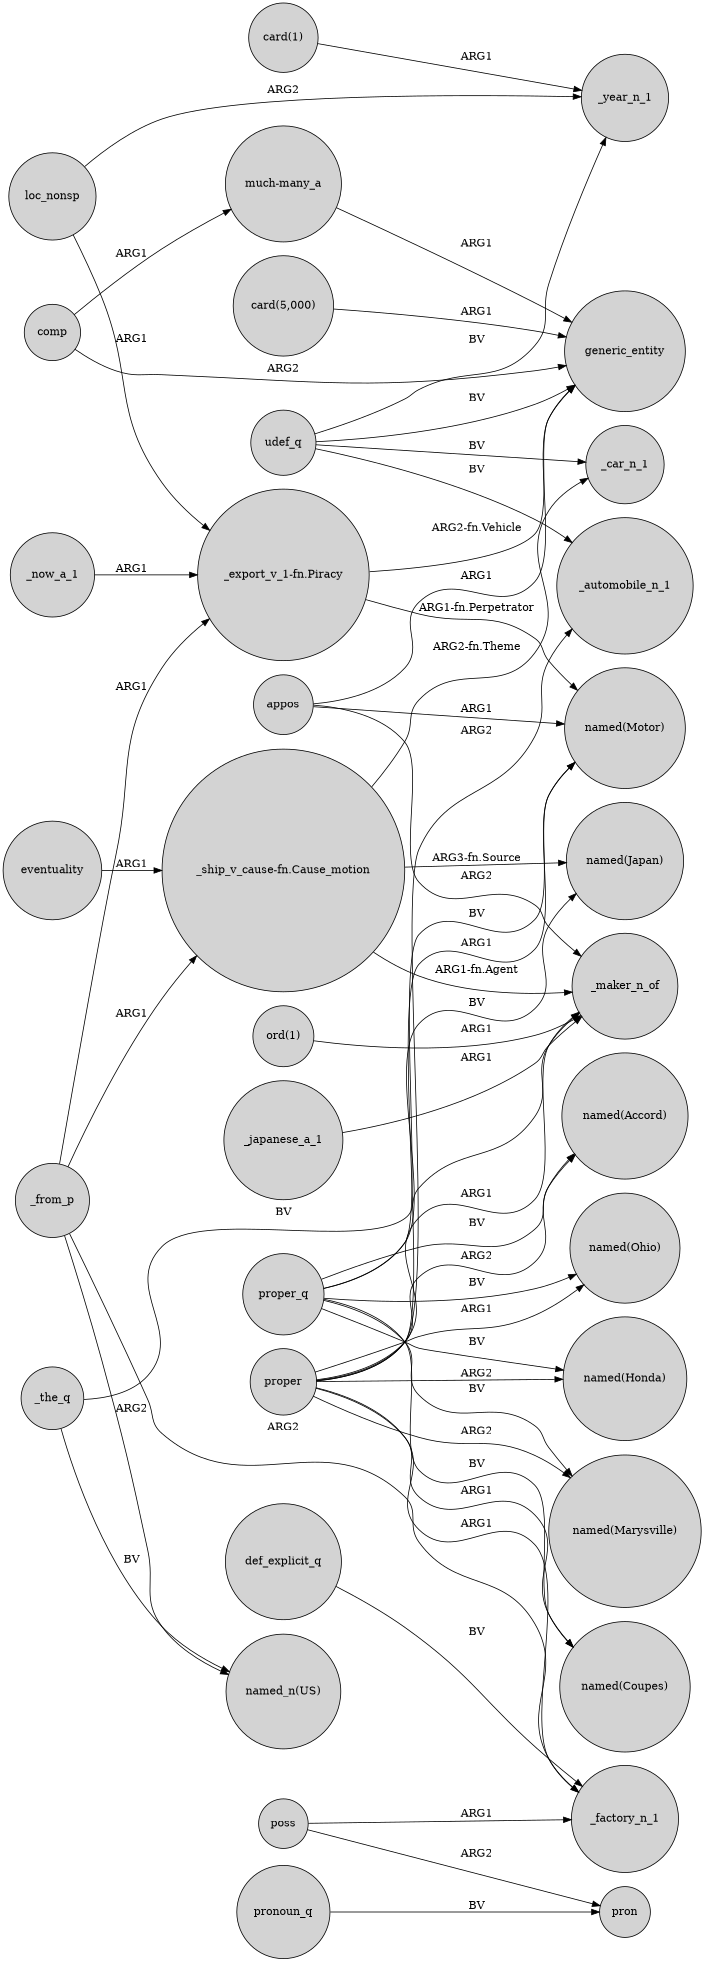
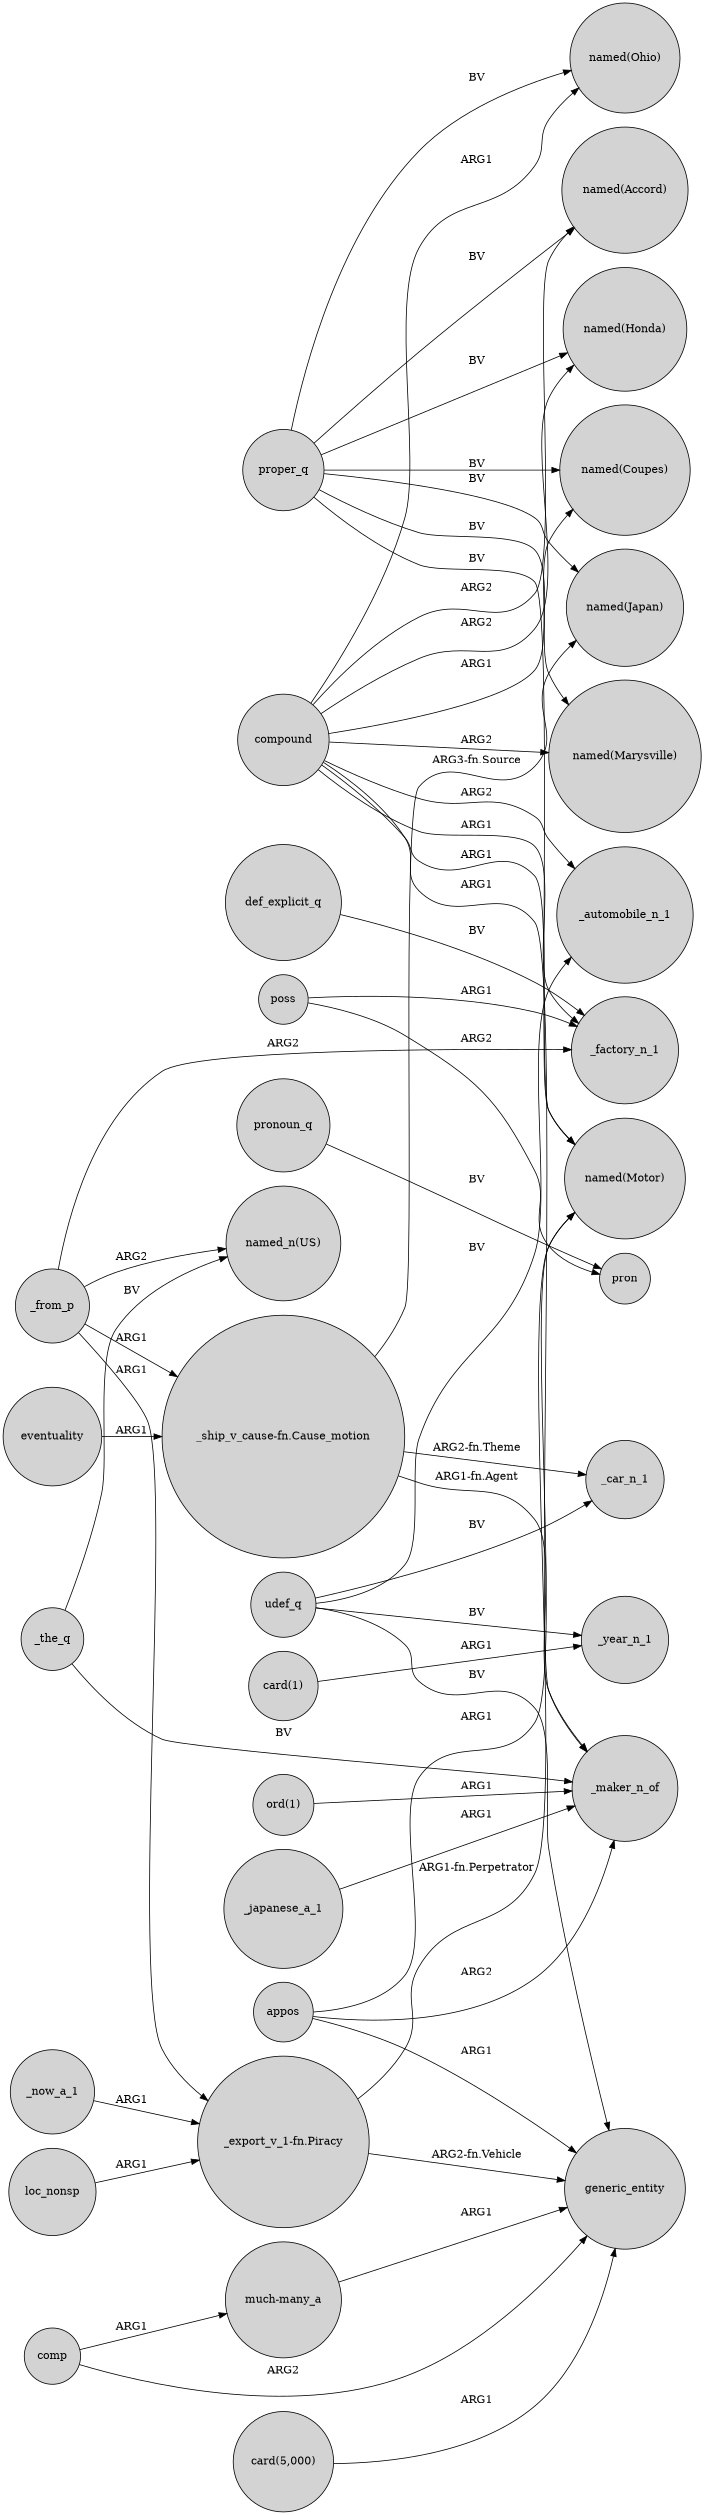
  digraph {
    rankdir=LR
    node [shape=circle style=filled]
-   compound [label=proper]
+   compound
    "named(Coupes)"
    "named(Honda)"
    _maker_n_of
    "named(Motor)"
    "named(Marysville)"
    "named(Accord)"
    "named(Ohio)"
    _factory_n_1
    _automobile_n_1
    _from_p
    "_ship_v_cause-fn.Cause_motion"
    "_export_v_1-fn.Piracy"
    "named_n(US)"
    _car_n_1
    "named(Japan)"
    generic_entity
    _the_q
    "card(1)"
    _year_n_1
    udef_q
    "ord(1)"
    proper_q
    appos
    comp
    "much-many_a"
    def_explicit_q
    loc_nonsp
    pronoun_q
    pron
    poss
    eventuality
    _japanese_a_1
    _now_a_1
    "card(5,000)"
    compound -> "named(Coupes)" [label=ARG1]
    compound -> "named(Honda)" [label=ARG2]
    compound -> _maker_n_of [label=ARG1]
    compound -> "named(Motor)" [label=ARG1]
    compound -> "named(Marysville)" [label=ARG2]
    compound -> "named(Accord)" [label=ARG2]
    compound -> "named(Ohio)" [label=ARG1]
    compound -> _factory_n_1 [label=ARG1]
    compound -> _automobile_n_1 [label=ARG2]
    _from_p -> _factory_n_1 [label=ARG2]
    _from_p -> "_ship_v_cause-fn.Cause_motion" [label=ARG1]
    _from_p -> "_export_v_1-fn.Piracy" [label=ARG1]
    _from_p -> "named_n(US)" [label=ARG2]
    "_ship_v_cause-fn.Cause_motion" -> _maker_n_of [label="ARG1-fn.Agent"]
    "_ship_v_cause-fn.Cause_motion" -> _car_n_1 [label="ARG2-fn.Theme"]
    "_ship_v_cause-fn.Cause_motion" -> "named(Japan)" [label="ARG3-fn.Source"]
    "_export_v_1-fn.Piracy" -> "named(Motor)" [label="ARG1-fn.Perpetrator"]
    "_export_v_1-fn.Piracy" -> generic_entity [label="ARG2-fn.Vehicle"]
    _the_q -> _maker_n_of [label=BV]
    _the_q -> "named_n(US)" [label=BV]
    "card(1)" -> _year_n_1 [label=ARG1]
    udef_q -> _automobile_n_1 [label=BV]
    udef_q -> _car_n_1 [label=BV]
    udef_q -> generic_entity [label=BV]
    udef_q -> _year_n_1 [label=BV]
    "ord(1)" -> _maker_n_of [label=ARG1]
    proper_q -> "named(Coupes)" [label=BV]
    proper_q -> "named(Honda)" [label=BV]
    proper_q -> "named(Motor)" [label=BV]
    proper_q -> "named(Marysville)" [label=BV]
    proper_q -> "named(Accord)" [label=BV]
    proper_q -> "named(Ohio)" [label=BV]
    proper_q -> "named(Japan)" [label=BV]
    appos -> _maker_n_of [label=ARG2]
    appos -> "named(Motor)" [label=ARG1]
    appos -> generic_entity [label=ARG1]
    comp -> generic_entity [label=ARG2]
    comp -> "much-many_a" [label=ARG1]
    "much-many_a" -> generic_entity [label=ARG1]
    def_explicit_q -> _factory_n_1 [label=BV]
    loc_nonsp -> "_export_v_1-fn.Piracy" [label=ARG1]
-   loc_nonsp -> _year_n_1 [label=ARG2]
    pronoun_q -> pron [label=BV]
    poss -> _factory_n_1 [label=ARG1]
    poss -> pron [label=ARG2]
    eventuality -> "_ship_v_cause-fn.Cause_motion" [label=ARG1]
    _japanese_a_1 -> _maker_n_of [label=ARG1]
    _now_a_1 -> "_export_v_1-fn.Piracy" [label=ARG1]
    "card(5,000)" -> generic_entity [label=ARG1]
  }
